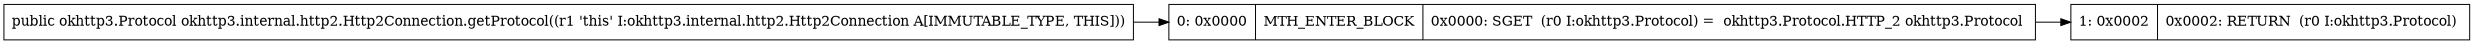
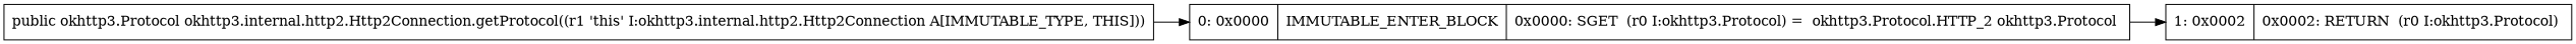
  digraph {
    rankdir=LR
    node [shape=record]
-   n1 [label="{0\:\ 0x0000|MTH_ENTER_BLOCK\l|0x0000: SGET  (r0 I:okhttp3.Protocol) =  okhttp3.Protocol.HTTP_2 okhttp3.Protocol \l}"]
+   n1 [label="{0\:\ 0x0000|IMMUTABLE_ENTER_BLOCK\l|0x0000: SGET  (r0 I:okhttp3.Protocol) =  okhttp3.Protocol.HTTP_2 okhttp3.Protocol \l}"]
    n2 [label="{1\:\ 0x0002|0x0002: RETURN  (r0 I:okhttp3.Protocol) \l}"]
    n3 [label="{public okhttp3.Protocol okhttp3.internal.http2.Http2Connection.getProtocol((r1 'this' I:okhttp3.internal.http2.Http2Connection A[IMMUTABLE_TYPE, THIS])) }"]
    n1 -> n2
    n3 -> n1
  }
